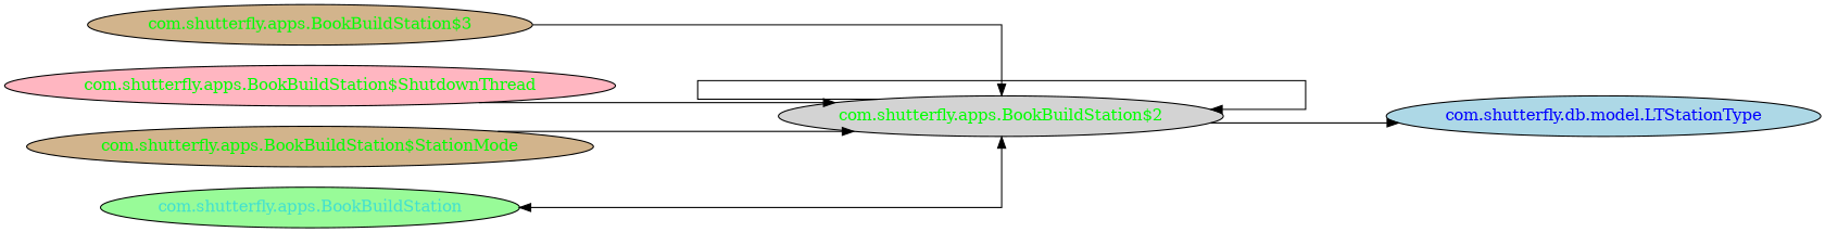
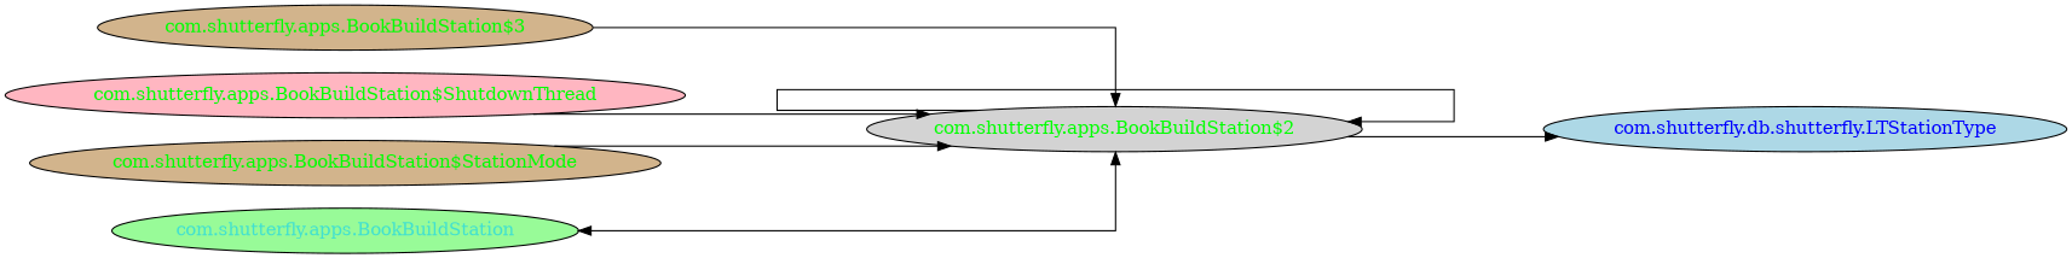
  digraph {
    concentrate=true
    rankdir=LR
    ranksep=2.0
    splines=ortho
    node [fontcolor=green style=filled fillcolor=tan]
    "com.shutterfly.apps.BookBuildStation$2" [fillcolor=lightgrey]
-   "com.shutterfly.db.model.LTStationType" [fontcolor=blue fillcolor=lightblue]
+   "com.shutterfly.db.model.LTStationType" [fontcolor=blue fillcolor=lightblue label="com.shutterfly.db.shutterfly.LTStationType"]
    "com.shutterfly.apps.BookBuildStation$3"
    "com.shutterfly.apps.BookBuildStation$ShutdownThread" [fillcolor=lightpink]
    "com.shutterfly.apps.BookBuildStation$StationMode"
    "com.shutterfly.apps.BookBuildStation" [fontcolor=turquoise fillcolor=palegreen]
    "com.shutterfly.apps.BookBuildStation$2" -> "com.shutterfly.apps.BookBuildStation$2"
    "com.shutterfly.apps.BookBuildStation$2" -> "com.shutterfly.db.model.LTStationType"
    "com.shutterfly.apps.BookBuildStation$3" -> "com.shutterfly.apps.BookBuildStation$2"
    "com.shutterfly.apps.BookBuildStation$ShutdownThread" -> "com.shutterfly.apps.BookBuildStation$2"
    "com.shutterfly.apps.BookBuildStation$StationMode" -> "com.shutterfly.apps.BookBuildStation$2"
    "com.shutterfly.apps.BookBuildStation" -> "com.shutterfly.apps.BookBuildStation$2" [dir=both]
  }
